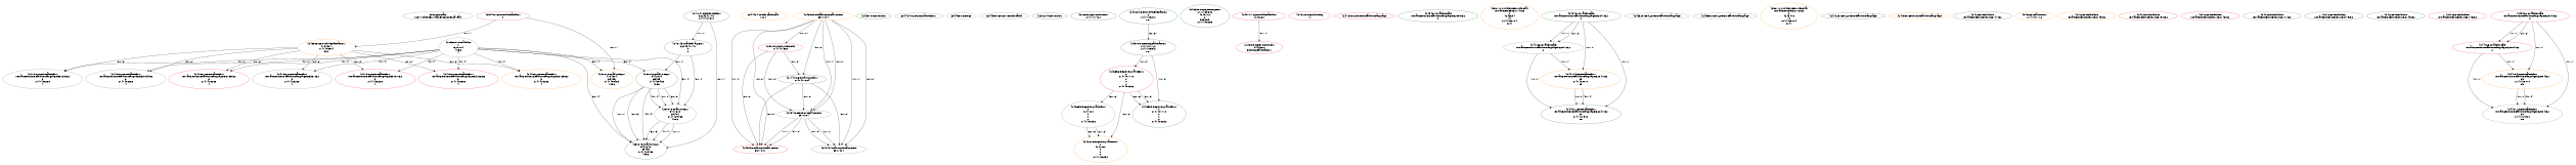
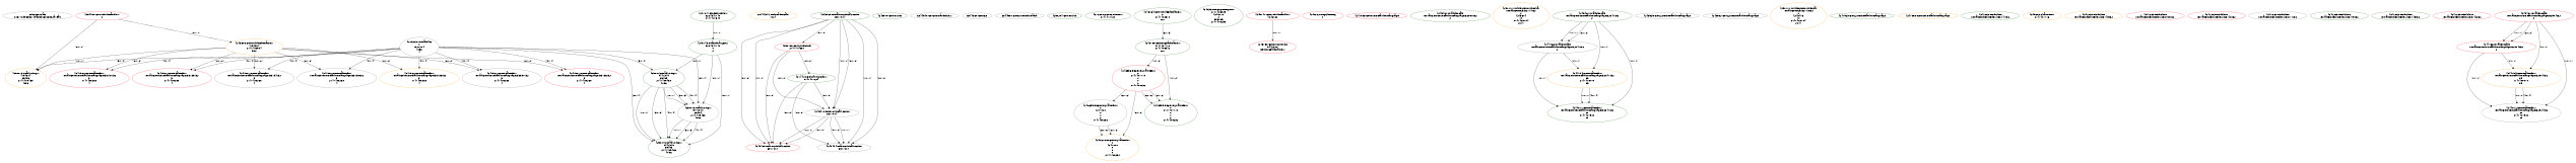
  digraph {
    node [color=darkgreen]
    edge [arrowhead=dot]
    n1 [color=gray40 label="6850628.main\n003778d9885c149a25b06bc8982a19ab"]
    n2 [color=red label="4254480.GetModuleHandleW\n0"]
    n3 [color=darkorange label="4243306.GetModuleFileNameW\n4194304\n2147408904\n522"]
    n4 [color=darkorange label="4250073.LoadStringW\n4194304\n65485\n2147409468\n4096"]
    n5 [color=red label="4247567.GetLocaleInfoW\nretval_GetUserDefaultUILanguage_33137_32\n3\n2147408268\n4"]
    n6 [color=red label="4247567.GetLocaleInfoW\nretval_GetUserDefaultUILanguage_33139_32\n3\n2147408268\n4"]
    n7 [color=gray40 label="4247567.GetLocaleInfoW\nretval_GetUserDefaultUILanguage_33154_32\n3\n2147408268\n4"]
    n8 [color=gray40 label="4247567.GetLocaleInfoW\nretval_GetUserDefaultUILanguage_33138_32\n3\n2147408268\n4"]
    n9 [color=darkorange label="4247567.GetLocaleInfoW\nretval_GetUserDefaultUILanguage_33135_32\n3\n2147408268\n4"]
    n10 [color=gray40 label="4247567.GetLocaleInfoW\nretval_GetUserDefaultUILanguage_33357_32\n3\n2147408268\n4"]
    n11 [color=red label="4247567.GetLocaleInfoW\nretval_GetUserDefaultUILanguage_33136_32\n3\n2147408268\n4"]
    n12 [color=darkorange label="6844434.SetThreadLocale\n1024"]
-   n13 [color=darkorange label="4243965.InitializeCriticalSection\n6917004"]
+   n13 [label="4243965.InitializeCriticalSection\n6917004"]
    n14 [color=red label="4250188.GetSystemInfo\n2147417660"]
    n15 [label="4214413.GetStartupInfoW\n2147417624"]
    n16 [color=gray40 label="4245418.EnterCriticalSection\n6917004"]
    n17 [color=red label="4245469.LeaveCriticalSection\n6917004"]
    n18 [color=gray40 label="4245454.LeaveCriticalSection\n6917004"]
    n19 [label="4243979.GetVersion\n"]
    n20 [color=gray40 label="6844540.GetCommandLineW\n"]
    n21 [color=gray40 label="6844560.GetACP\n"]
    n22 [color=gray40 label="6844580.GetCurrentThreadId\n"]
    n23 [label="4250204.GetVersion\n"]
    n24 [label="4276690.GetVersionExW\n2147417420"]
    n25 [label="4248064.GetModuleFileNameW\n0\n2147408370\n261"]
    n26 [label="4245785.GetLongPathNameW\n2147407710\n2147406542\n261"]
    n27 [color=red label="4246556.RegQueryValueExW\n0\n2147407710\n0\n0\n0\n2147408232"]
    n28 [label="4246599.RegQueryValueExW\n0\n2147407710\n0\n0\n0\n2147408232"]
    n29 [color=gray40 label="4215383.VirtualAlloc\n0\n1310704\n4096\n4"]
    n30 [label="4250073.LoadStringW\n9441340\n65485\n2147409468\n4096"]
    n31 [color=gray40 label="4250073.LoadStringW\n9441340\n65484\n2147409468\n4096"]
    n32 [label="4250073.LoadStringW\n9441340\n65483\n2147409468\n4096"]
    n33 [label="4246338.RegOpenKeyExW\n2147483649\n4246772\n0\n983065\n2147408236"]
    n34 [color=red label="4245741.GetModuleHandleW\n4246160"]
    n35 [color=red label="4245758.GetProcAddress\n9441320\nGetLongPathNameW"]
    n36 [color=gray40 label="4246635.RegQueryValueExW\n0\n4247000\n0\n0\n0\n2147408232"]
    n37 [color=darkorange label="4246676.RegQueryValueExW\n0\n4247000\n0\n0\n0\n2147408232"]
    n38 [color=red label="4246722.RegCloseKey\n0"]
    n39 [color=red label="4247883.GetUserDefaultUILanguage\n"]
    n40 [label="4245487.IsValidLocale\nretval_GetUserDefaultUILanguage_32990_32\n2"]
    n41 [color=darkorange label="4250171.MultiByteToWideChar\nretval_GetACP_32774_32\n0\n4243604\n10\n2147403704\n2047"]
    n42 [label="4245487.IsValidLocale\nretval_GetUserDefaultUILanguage_32847_32\n2"]
    n43 [color=gray40 label="4244766.IsValidLocale\nretval_GetUserDefaultUILanguage_32847_32\n2"]
    n44 [color=darkorange label="4244794.GetLocaleInfoW\nretval_GetUserDefaultUILanguage_32847_32\n89\n2147408070\n85"]
    n45 [label="4244811.GetLocaleInfoW\nretval_GetUserDefaultUILanguage_32847_32\n90\n2147407900\n85"]
    n46 [color=gray40 label="4245525.GetSystemDefaultUILanguage\n"]
    n47 [color=gray40 label="4245552.GetSystemDefaultUILanguage\n"]
    n48 [color=darkorange label="4250171.MultiByteToWideChar\nretval_GetACP_32773_32\n0\n4243476\n10\n2147403704\n2047"]
    n49 [label="4247923.GetSystemDefaultUILanguage\n"]
    n50 [color=darkorange label="4247558.GetUserDefaultUILanguage\n"]
    n51 [label="4247247.FindFirstFileW\n3224341740\n2147407640"]
    n52 [label="4248145.LoadLibraryExW\n3224341740\n0\n2"]
    n53 [label="4247263.FindClose\nretval_FindFirstFileW_33147_32"]
    n54 [color=darkorange label="4245683.CharNextW\n2147407716"]
    n55 [color=darkorange label="4247263.FindClose\nretval_FindFirstFileW_33149_32"]
    n56 [color=red label="4247263.FindClose\nretval_FindFirstFileW_33790_32"]
    n57 [color=red label="4247263.FindClose\nretval_FindFirstFileW_33148_32"]
    n58 [color=gray40 label="4247263.FindClose\nretval_FindFirstFileW_33171_32"]
    n59 [label="4247263.FindClose\nretval_FindFirstFileW_33479_32"]
    n60 [label="4247263.FindClose\nretval_FindFirstFileW_33145_32"]
    n61 [color=red label="4247263.FindClose\nretval_FindFirstFileW_33146_32"]
    n62 [color=red label="4245487.IsValidLocale\nretval_GetUserDefaultUILanguage_32904_32\n2"]
    n63 [color=red label="4244766.IsValidLocale\nretval_GetUserDefaultUILanguage_32904_32\n2"]
    n64 [color=darkorange label="4244794.GetLocaleInfoW\nretval_GetUserDefaultUILanguage_32904_32\n89\n2147408070\n85"]
    n65 [color=gray40 label="4244811.GetLocaleInfoW\nretval_GetUserDefaultUILanguage_32904_32\n90\n2147407900\n85"]
    n2 -> n3 [label="(0-->1)"]
    n2 -> n4 [arrowhead=vee label="(0-->1)"]
+   n3 -> n4 [label="(1-->1)"]
    n3 -> n5 [arrowhead=vee label="(0-->2)"]
    n3 -> n6 [label="(0-->2)"]
    n3 -> n7 [arrowhead=vee label="(0-->2)"]
    n3 -> n8 [label="(0-->2)"]
    n3 -> n9 [label="(0-->2)"]
    n3 -> n10 [arrowhead=vee label="(0-->2)"]
    n3 -> n11 [label="(0-->2)"]
    n13 -> n14 [arrowhead=vee label="(0-->0)"]
-   n13 -> n15 [arrowhead=vee label="(0-->0)"]
    n13 -> n16 [label="(1-->1)"]
    n13 -> n16 [arrowhead=vee label="(0-->0)"]
    n13 -> n17 [label="(1-->1)"]
    n13 -> n17 [label="(0-->0)"]
    n13 -> n18 [arrowhead=vee label="(1-->1)"]
    n13 -> n18 [label="(0-->0)"]
    n14 -> n15 [arrowhead=vee label="(0-->0)"]
    n14 -> n16 [arrowhead=vee label="(0-->0)"]
    n14 -> n17 [arrowhead=vee label="(0-->0)"]
    n15 -> n16 [label="(0-->0)"]
    n15 -> n17 [label="(0-->0)"]
    n15 -> n18 [label="(0-->0)"]
    n16 -> n17 [label="(1-->1)"]
    n16 -> n17 [label="(0-->0)"]
    n16 -> n18 [label="(1-->1)"]
    n16 -> n18 [label="(0-->0)"]
    n25 -> n26 [arrowhead=vee label="(3-->3)"]
    n26 -> n27 [label="(1-->2)"]
    n26 -> n28 [arrowhead=vee label="(1-->2)"]
    n27 -> n28 [label="(2-->2)"]
    n27 -> n28 [arrowhead=vee label="(6-->6)"]
    n27 -> n36 [arrowhead=vee label="(6-->6)"]
    n27 -> n37 [arrowhead=vee label="(6-->6)"]
    n29 -> n4 [label="(3-->4)"]
    n29 -> n5 [arrowhead=vee label="(4-->4)"]
    n29 -> n6 [label="(4-->4)"]
    n29 -> n7 [arrowhead=vee label="(4-->4)"]
    n29 -> n8 [arrowhead=vee label="(4-->4)"]
    n29 -> n9 [arrowhead=vee label="(4-->4)"]
    n29 -> n10 [label="(4-->4)"]
    n29 -> n11 [arrowhead=vee label="(4-->4)"]
    n29 -> n30 [arrowhead=vee label="(3-->4)"]
    n29 -> n31 [arrowhead=vee label="(3-->4)"]
    n29 -> n32 [arrowhead=vee label="(3-->4)"]
    n30 -> n31 [arrowhead=vee label="(1-->1)"]
    n30 -> n31 [arrowhead=vee label="(3-->3)"]
    n30 -> n31 [label="(4-->4)"]
    n30 -> n32 [label="(1-->1)"]
    n30 -> n32 [arrowhead=vee label="(3-->3)"]
    n30 -> n32 [label="(4-->4)"]
    n31 -> n32 [label="(1-->1)"]
    n31 -> n32 [label="(3-->3)"]
    n31 -> n32 [arrowhead=vee label="(4-->4)"]
    n34 -> n35 [arrowhead=vee label="(0-->1)"]
    n36 -> n37 [label="(2-->2)"]
    n36 -> n37 [arrowhead=vee label="(6-->6)"]
    n42 -> n43 [label="(1-->1)"]
    n42 -> n43 [label="(2-->2)"]
    n42 -> n44 [label="(1-->1)"]
    n42 -> n45 [arrowhead=vee label="(1-->1)"]
    n43 -> n44 [label="(1-->1)"]
    n43 -> n45 [label="(1-->1)"]
    n44 -> n45 [arrowhead=vee label="(1-->1)"]
    n44 -> n45 [arrowhead=vee label="(4-->4)"]
    n51 -> n52 [label="(1-->1)"]
    n52 -> n30 [arrowhead=vee label="(0-->1)"]
    n52 -> n31 [arrowhead=vee label="(0-->1)"]
-   n51 -> n32 [arrowhead=vee label="(0-->1)"]
+   n52 -> n32 [arrowhead=vee label="(0-->1)"]
    n62 -> n63 [label="(1-->1)"]
    n62 -> n63 [label="(2-->2)"]
    n62 -> n64 [label="(1-->1)"]
    n62 -> n65 [label="(1-->1)"]
    n63 -> n64 [label="(1-->1)"]
    n63 -> n65 [label="(1-->1)"]
    n64 -> n65 [label="(1-->1)"]
    n64 -> n65 [label="(4-->4)"]
  }
